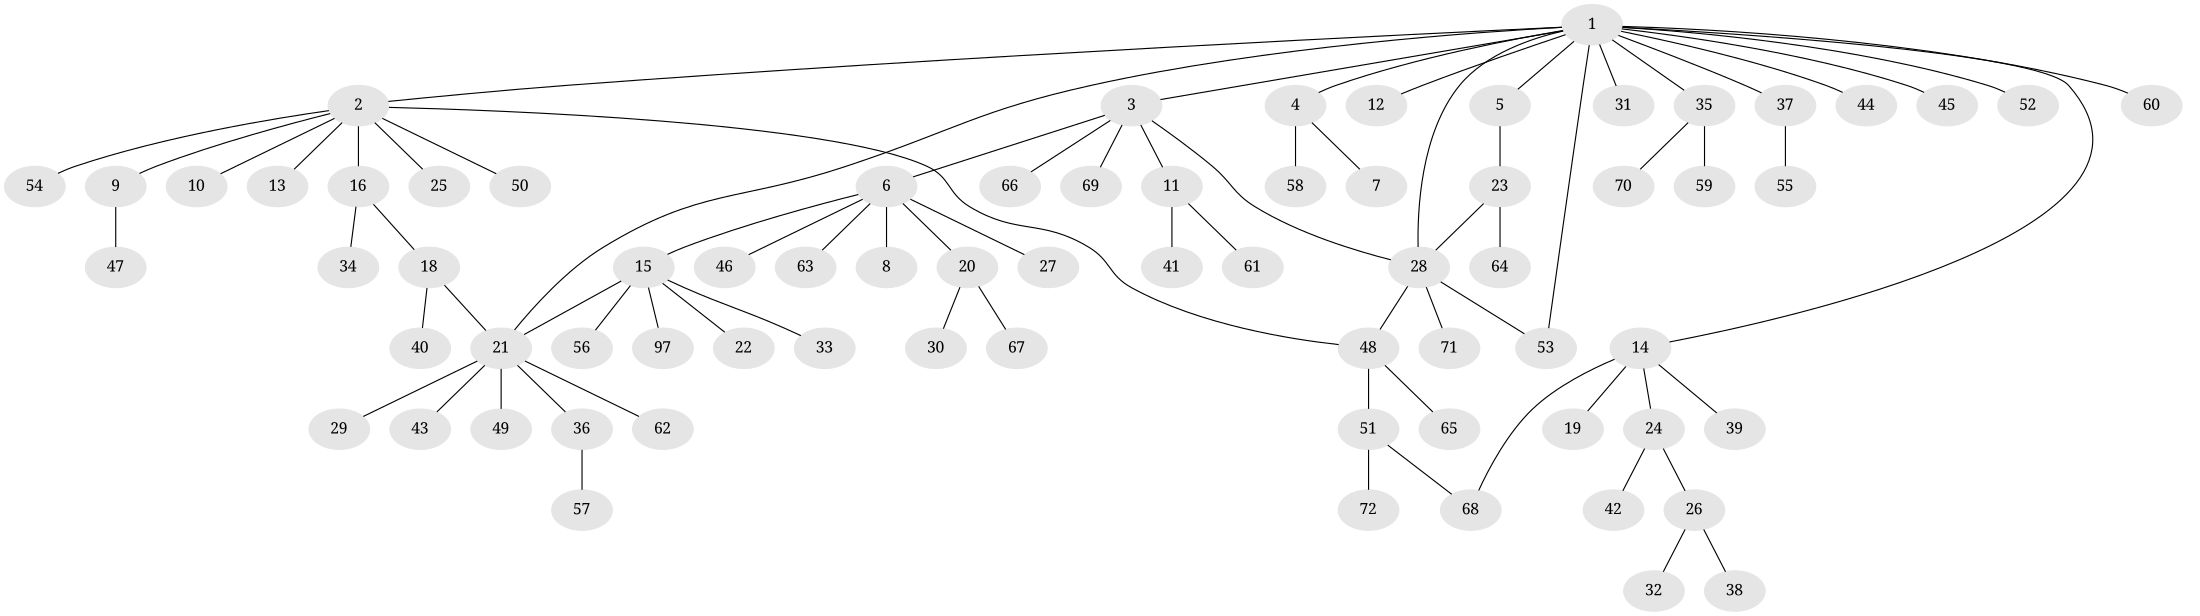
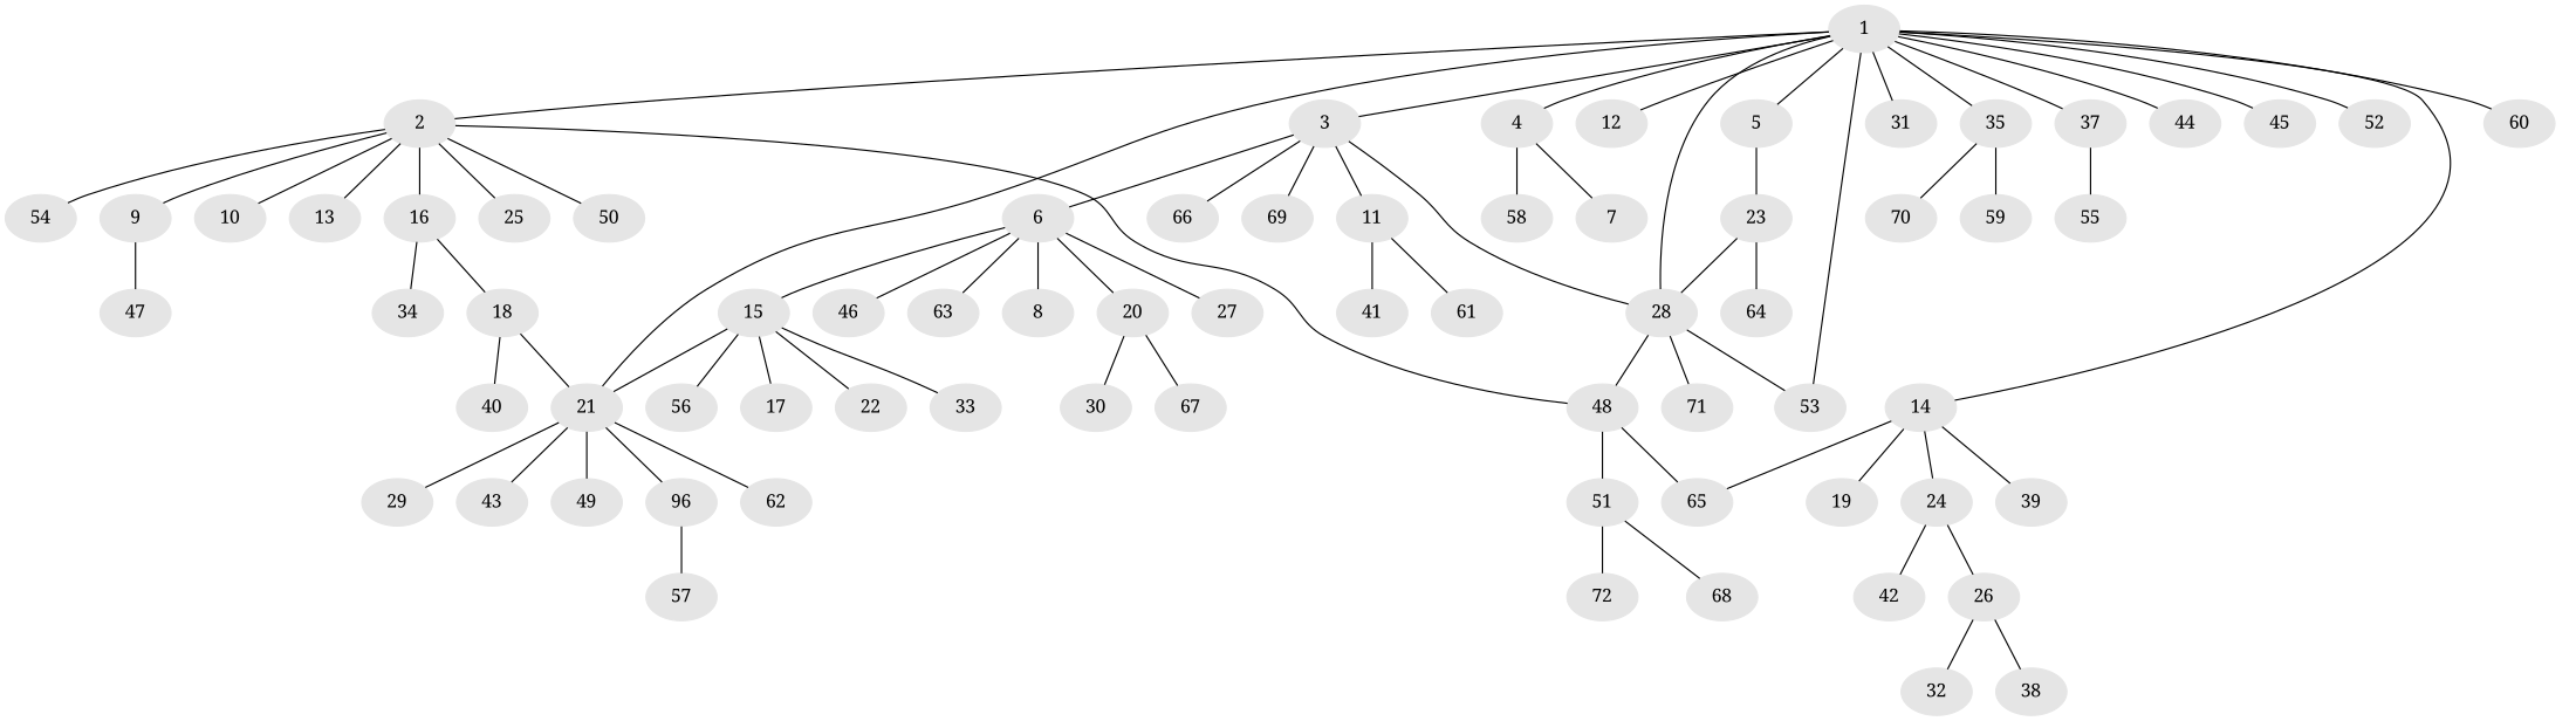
  graph {
    fontname="Noto Serif"
    node [color=gray90 fontname="Noto Serif" style=filled]
    edge [fontname="Noto Serif"]
    1
    2
    3
    4
    5
    12
    14
    21
    28
    31
    35
    37
    44
    45
    52
    53
    60
    9
    10
    13
    16
    25
    48
    50
    54
    6
    11
    66
    69
    7
    58
    23
    19
    24
    39
    68
    62
    29
    43
    49
-   36
+   36 [label=96]
    71
    59
    70
    55
    47
    18
    34
    51
    65
    8
    15
    20
    27
    46
    63
    41
    61
    64
-   17 [label=97]
+   17
    22
    33
    56
    30
    67
    26
    42
    40
    32
    38
    57
    72
    1 -- 2
    1 -- 3
    1 -- 4
    1 -- 5
    1 -- 12
    1 -- 14
    1 -- 21
    1 -- 28
    1 -- 31
    1 -- 35
    1 -- 37
    1 -- 44
    1 -- 45
    1 -- 52
    1 -- 53
    1 -- 60
    2 -- 9
    2 -- 10
    2 -- 13
    2 -- 16
    2 -- 25
    2 -- 48
    2 -- 50
    2 -- 54
    3 -- 28
    3 -- 6
    3 -- 11
    3 -- 66
    3 -- 69
    4 -- 7
    4 -- 58
    5 -- 23
    14 -- 19
    14 -- 24
    14 -- 39
-   14 -- 68
+   14 -- 65
    21 -- 62
    21 -- 29
    21 -- 43
    21 -- 49
    21 -- 36
    28 -- 53
    28 -- 48
    28 -- 71
    35 -- 59
    35 -- 70
    37 -- 55
    9 -- 47
    16 -- 18
    16 -- 34
    48 -- 51
    48 -- 65
    6 -- 8
    6 -- 15
    6 -- 20
    6 -- 27
    6 -- 46
    6 -- 63
    11 -- 41
    11 -- 61
    23 -- 28
    23 -- 64
    24 -- 26
    24 -- 42
    36 -- 57
    18 -- 21
    18 -- 40
    51 -- 68
    51 -- 72
    15 -- 21
    15 -- 17
    15 -- 22
    15 -- 33
    15 -- 56
    20 -- 30
    20 -- 67
    26 -- 32
    26 -- 38
  }
